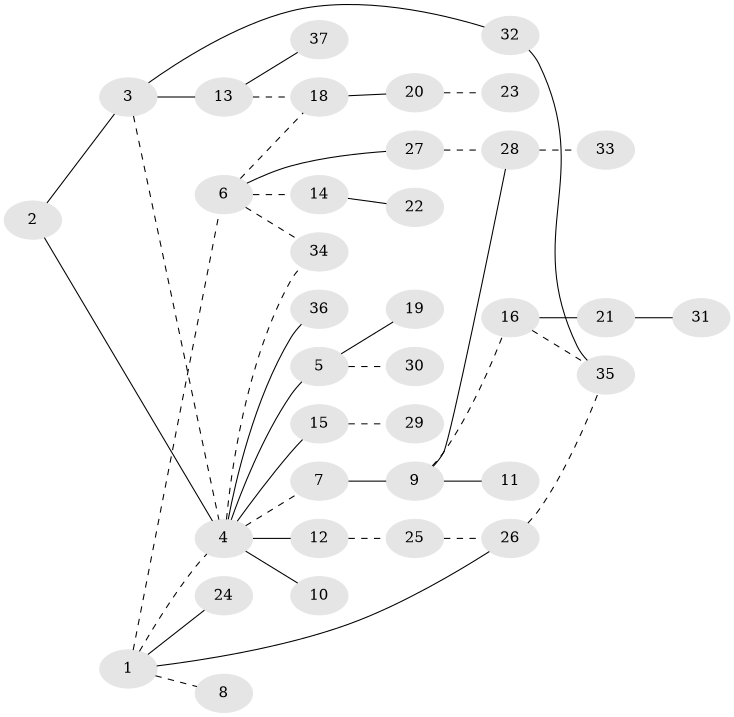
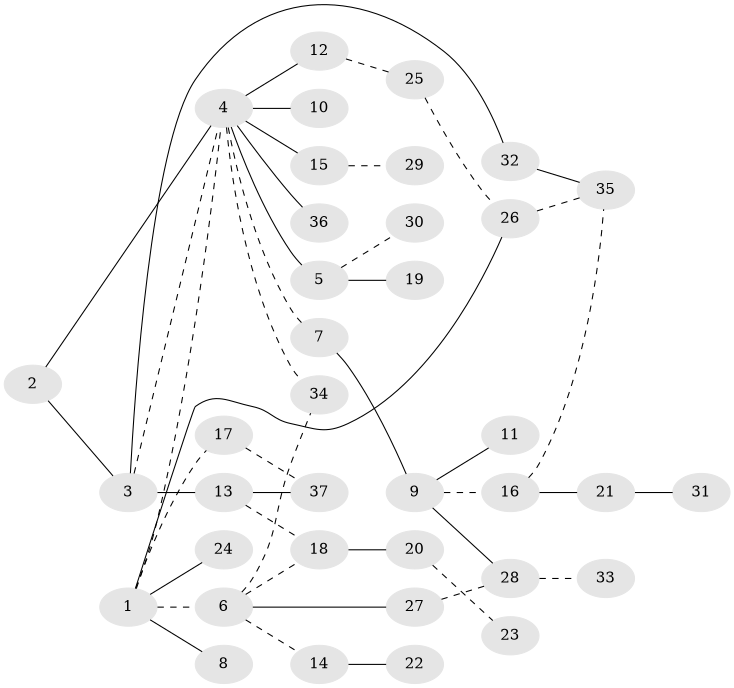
  graph {
    rankdir=LR
    node [color=gray90 style=filled]
    edge [style=dashed weight=1.0]
    1
    4
    6
    8
+   17
    24
    26
    2
    3
    5
    7
    10
    12
    15
    34
    36
    14
    18
    27
    37
    35
    13
    32
    19
    30
    9
    25
    29
    22
    20
    28
    11
    16
    21
    33
    31
    23
    1 -- 4
    1 -- 6
-   1 -- 8 [weight=4.0]
+   1 -- 8 [style=solid weight=4.0]
+   1 -- 17
    1 -- 24 [style=solid]
    1 -- 26 [style=solid]
    4 -- 5 [style=solid]
    4 -- 7
    4 -- 10 [style=solid weight=9.0]
    4 -- 12 [style=solid]
    4 -- 15 [style=solid]
    4 -- 34
    4 -- 36 [style=solid]
    6 -- 34
    6 -- 14
    6 -- 18
    6 -- 27 [style=solid]
+   17 -- 37
    26 -- 35
    2 -- 4 [style=solid]
    2 -- 3 [style=solid]
    3 -- 4
    3 -- 13 [style=solid weight=6.0]
    3 -- 32 [style=solid]
    5 -- 19 [style=solid weight=4.0]
    5 -- 30
    7 -- 9 [style=solid]
    12 -- 25
    15 -- 29
    14 -- 22 [style=solid weight=2.0]
    18 -- 20 [style=solid]
    27 -- 28 [weight=2.0]
    13 -- 18
    13 -- 37 [style=solid]
    32 -- 35 [style=solid weight=2.0]
    9 -- 28 [style=solid]
    9 -- 11 [style=solid]
    9 -- 16
    25 -- 26
    20 -- 23
    28 -- 33
    16 -- 35
    16 -- 21 [style=solid weight=3.0]
    21 -- 31 [style=solid]
  }
